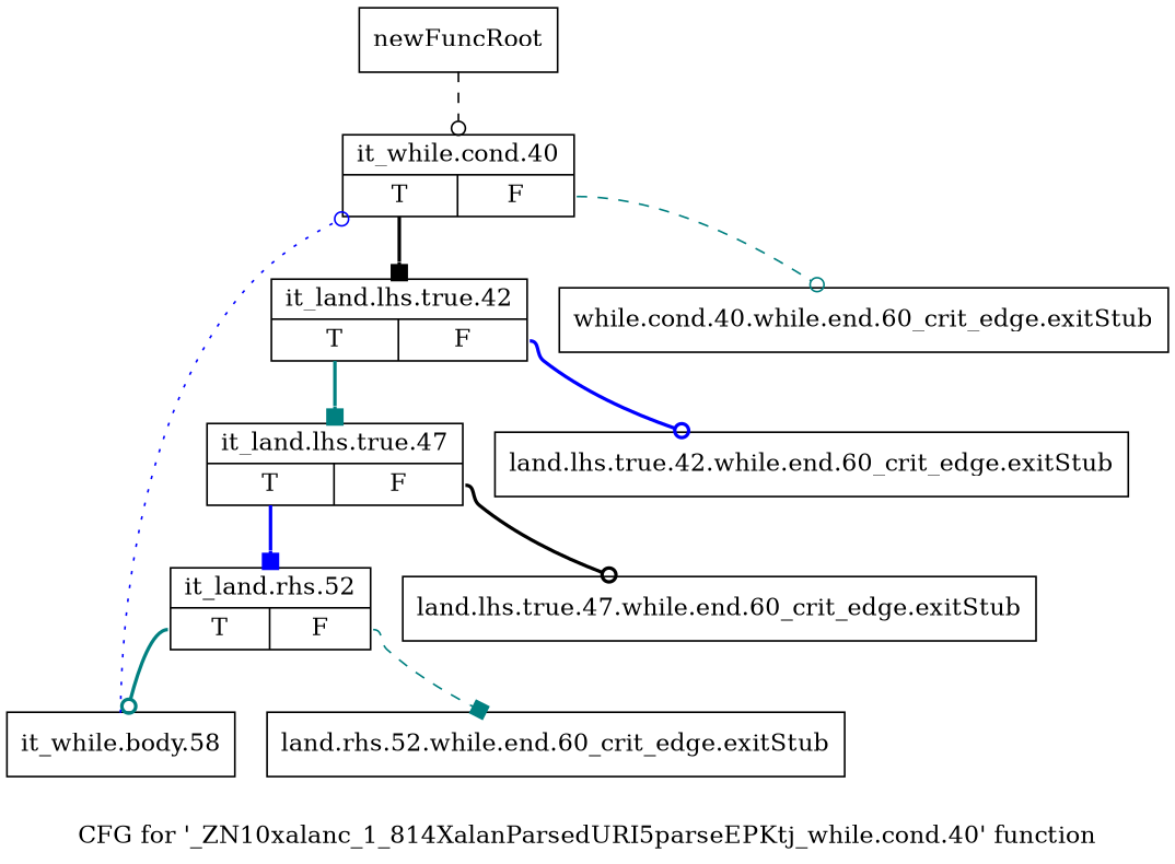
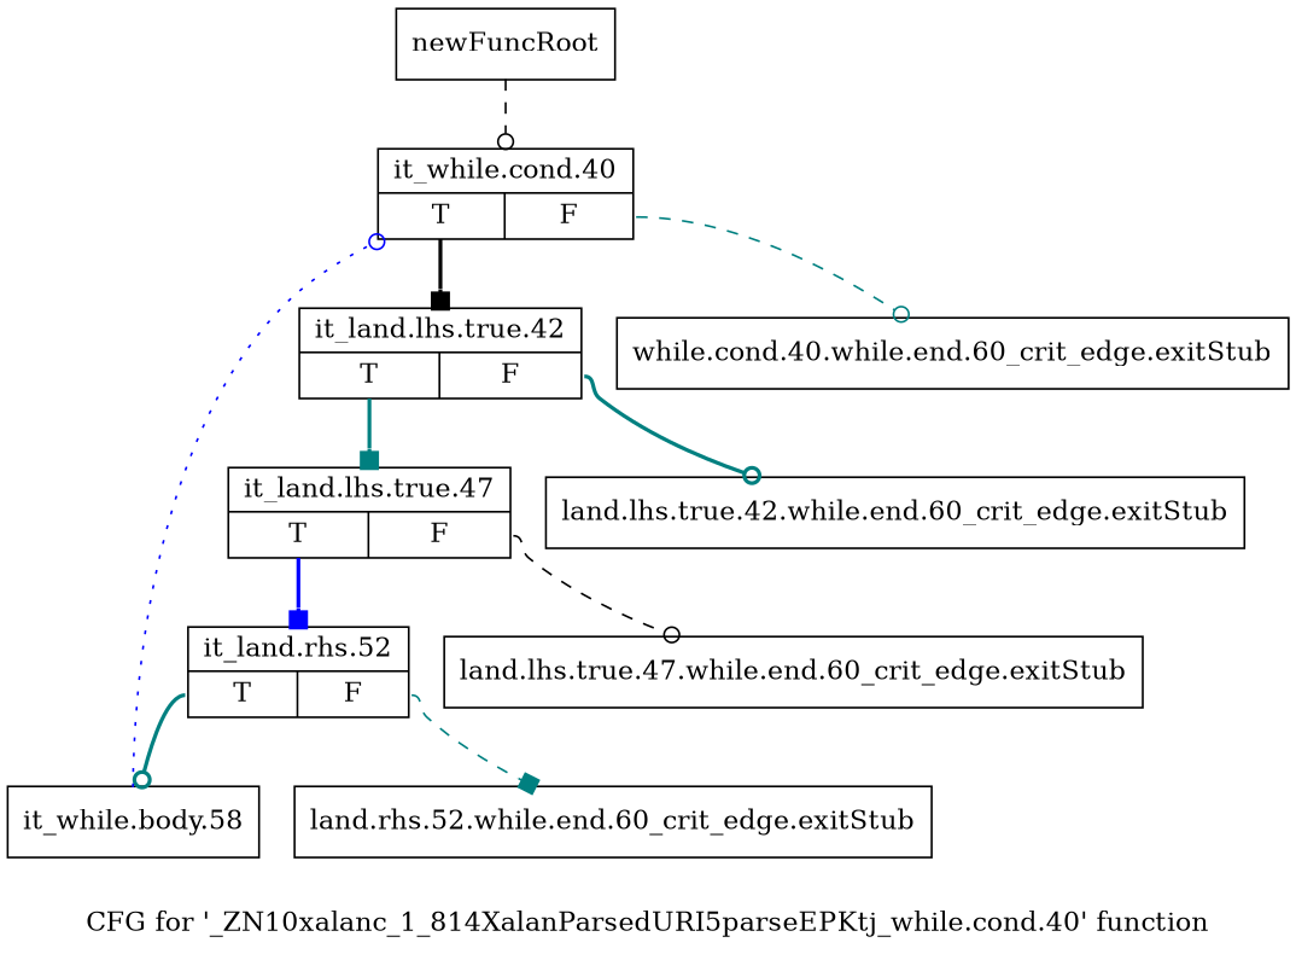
  digraph {
    label="CFG for '_ZN10xalanc_1_814XalanParsedURI5parseEPKtj_while.cond.40' function"
    node [shape=record]
    edge [arrowhead=odot color=teal style=bold tailport=s1]
    n1 [label="{newFuncRoot}"]
    n2 [label="{it_while.cond.40|{<s0>T|<s1>F}}"]
    n3 [label="{while.cond.40.while.end.60_crit_edge.exitStub}"]
    n4 [label="{it_land.lhs.true.42|{<s0>T|<s1>F}}"]
    n5 [label="{land.lhs.true.42.while.end.60_crit_edge.exitStub}"]
    n6 [label="{it_land.lhs.true.47|{<s0>T|<s1>F}}"]
    n7 [label="{land.lhs.true.47.while.end.60_crit_edge.exitStub}"]
    n8 [label="{land.rhs.52.while.end.60_crit_edge.exitStub}"]
    n9 [label="{it_land.rhs.52|{<s0>T|<s1>F}}"]
    n10 [label="{it_while.body.58}"]
    n1 -> n2 [color=black style=dashed]
    n2 -> n3 [style=dashed]
    n2 -> n4 [arrowhead=box color=black tailport=s0]
-   n4 -> n5 [color=blue]
+   n4 -> n5
    n4 -> n6 [arrowhead=box tailport=s0]
-   n6 -> n7 [color=black]
+   n6 -> n7 [color=black style=dashed]
    n6 -> n9 [arrowhead=box color=blue tailport=s0]
    n9 -> n8 [arrowhead=box style=dashed]
    n9 -> n10 [tailport=s0]
    n10 -> n2 [color=blue style=dotted]
  }
